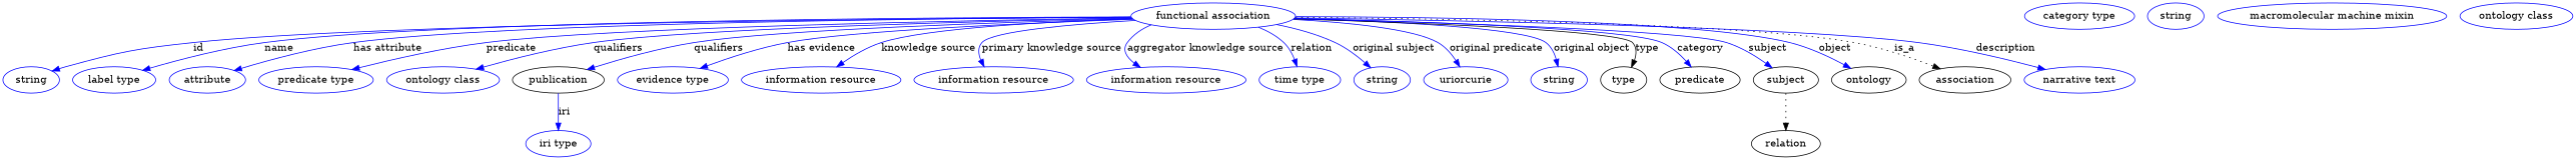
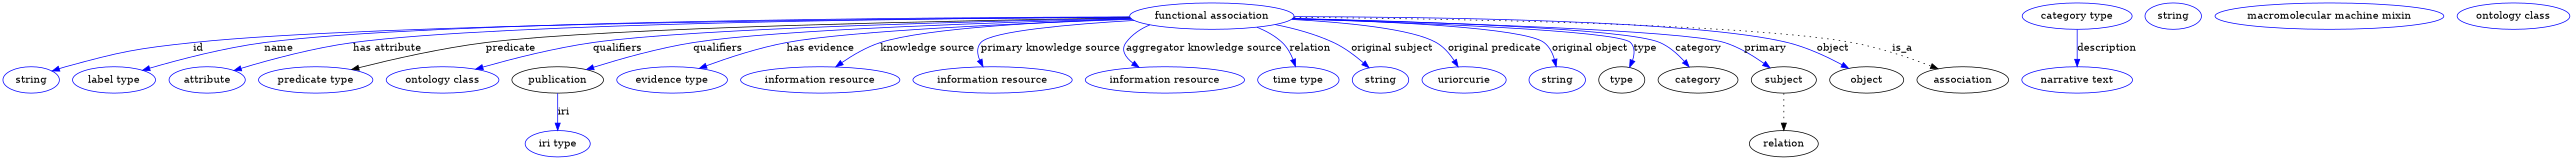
  digraph {
    node [color=blue]
    edge [style=solid color=blue]
    n1 [height=0.5 label="functional association" width=3.1053]
    association [height=0.5 width=1.7332 color=""]
    n3 [height=0.5 label=string width=1.0652]
    n4 [height=0.5 label="label type" width=1.5707]
    n5 [height=0.5 label="narrative text" width=2.0943]
    n6 [height=0.5 label=attribute width=1.4443]
    n7 [height=0.5 label="predicate type" width=2.1665]
    n8 [height=0.5 label="ontology class" width=2.1304]
    n9 [color=black height=0.5 label=publication width=1.7332]
    n10 [height=0.5 label="evidence type" width=2.0943]
    n11 [height=0.5 label="information resource" width=3.015]
    n12 [height=0.5 label="information resource" width=3.015]
    n13 [height=0.5 label="information resource" width=3.015]
    n14 [height=0.5 label="time type" width=1.5346]
    n15 [height=0.5 label=string width=1.0652]
    n16 [height=0.5 label=uriorcurie width=1.5887]
    n17 [height=0.5 label=string width=1.0652]
    type [height=0.5 width=0.86659 color=""]
-   category [height=0.5 width=1.4263 label=predicate color=""]
+   category [height=0.5 width=1.4263 color=""]
    subject [height=0.5 width=1.2277 color=""]
-   object [height=0.5 width=1.0832 label=ontology color=""]
+   object [height=0.5 width=1.0832 color=""]
    n22 [height=0.5 label="iri type" width=1.2277]
    relation [height=0.5 width=1.2999 color=""]
    n24 [height=0.5 label=string width=1.0652]
    n25 [height=0.5 label="category type" width=2.0762]
    n26 [height=0.5 label="macromolecular machine mixin" width=4.3329]
    n27 [height=0.5 label="ontology class" width=2.1304]
    n1 -> association [label=is_a style=dotted color=""]
    n1 -> n3 [label=id]
    n1 -> n4 [label=name]
-   n1 -> n5 [label=description]
+   n25 -> n5 [label=description]
    n1 -> n6 [label="has attribute"]
-   n1 -> n7 [label=predicate]
+   n1 -> n7 [color=black label=predicate]
    n1 -> n8 [label=qualifiers]
    n1 -> n9 [label=qualifiers]
    n1 -> n10 [label="has evidence"]
    n1 -> n11 [label="knowledge source"]
    n1 -> n12 [label="primary knowledge source"]
    n1 -> n13 [label="aggregator knowledge source"]
    n1 -> n14 [label=relation]
    n1 -> n15 [label="original subject"]
    n1 -> n16 [label="original predicate"]
    n1 -> n17 [label="original object"]
-   n1 -> type [color=black label=type]
+   n1 -> type [label=type]
    n1 -> category [label=category]
-   n1 -> subject [label=subject]
+   n1 -> subject [label=primary]
    n1 -> object [label=object]
    n9 -> n22 [label=iri]
    subject -> relation [style=dotted color=""]
  }
